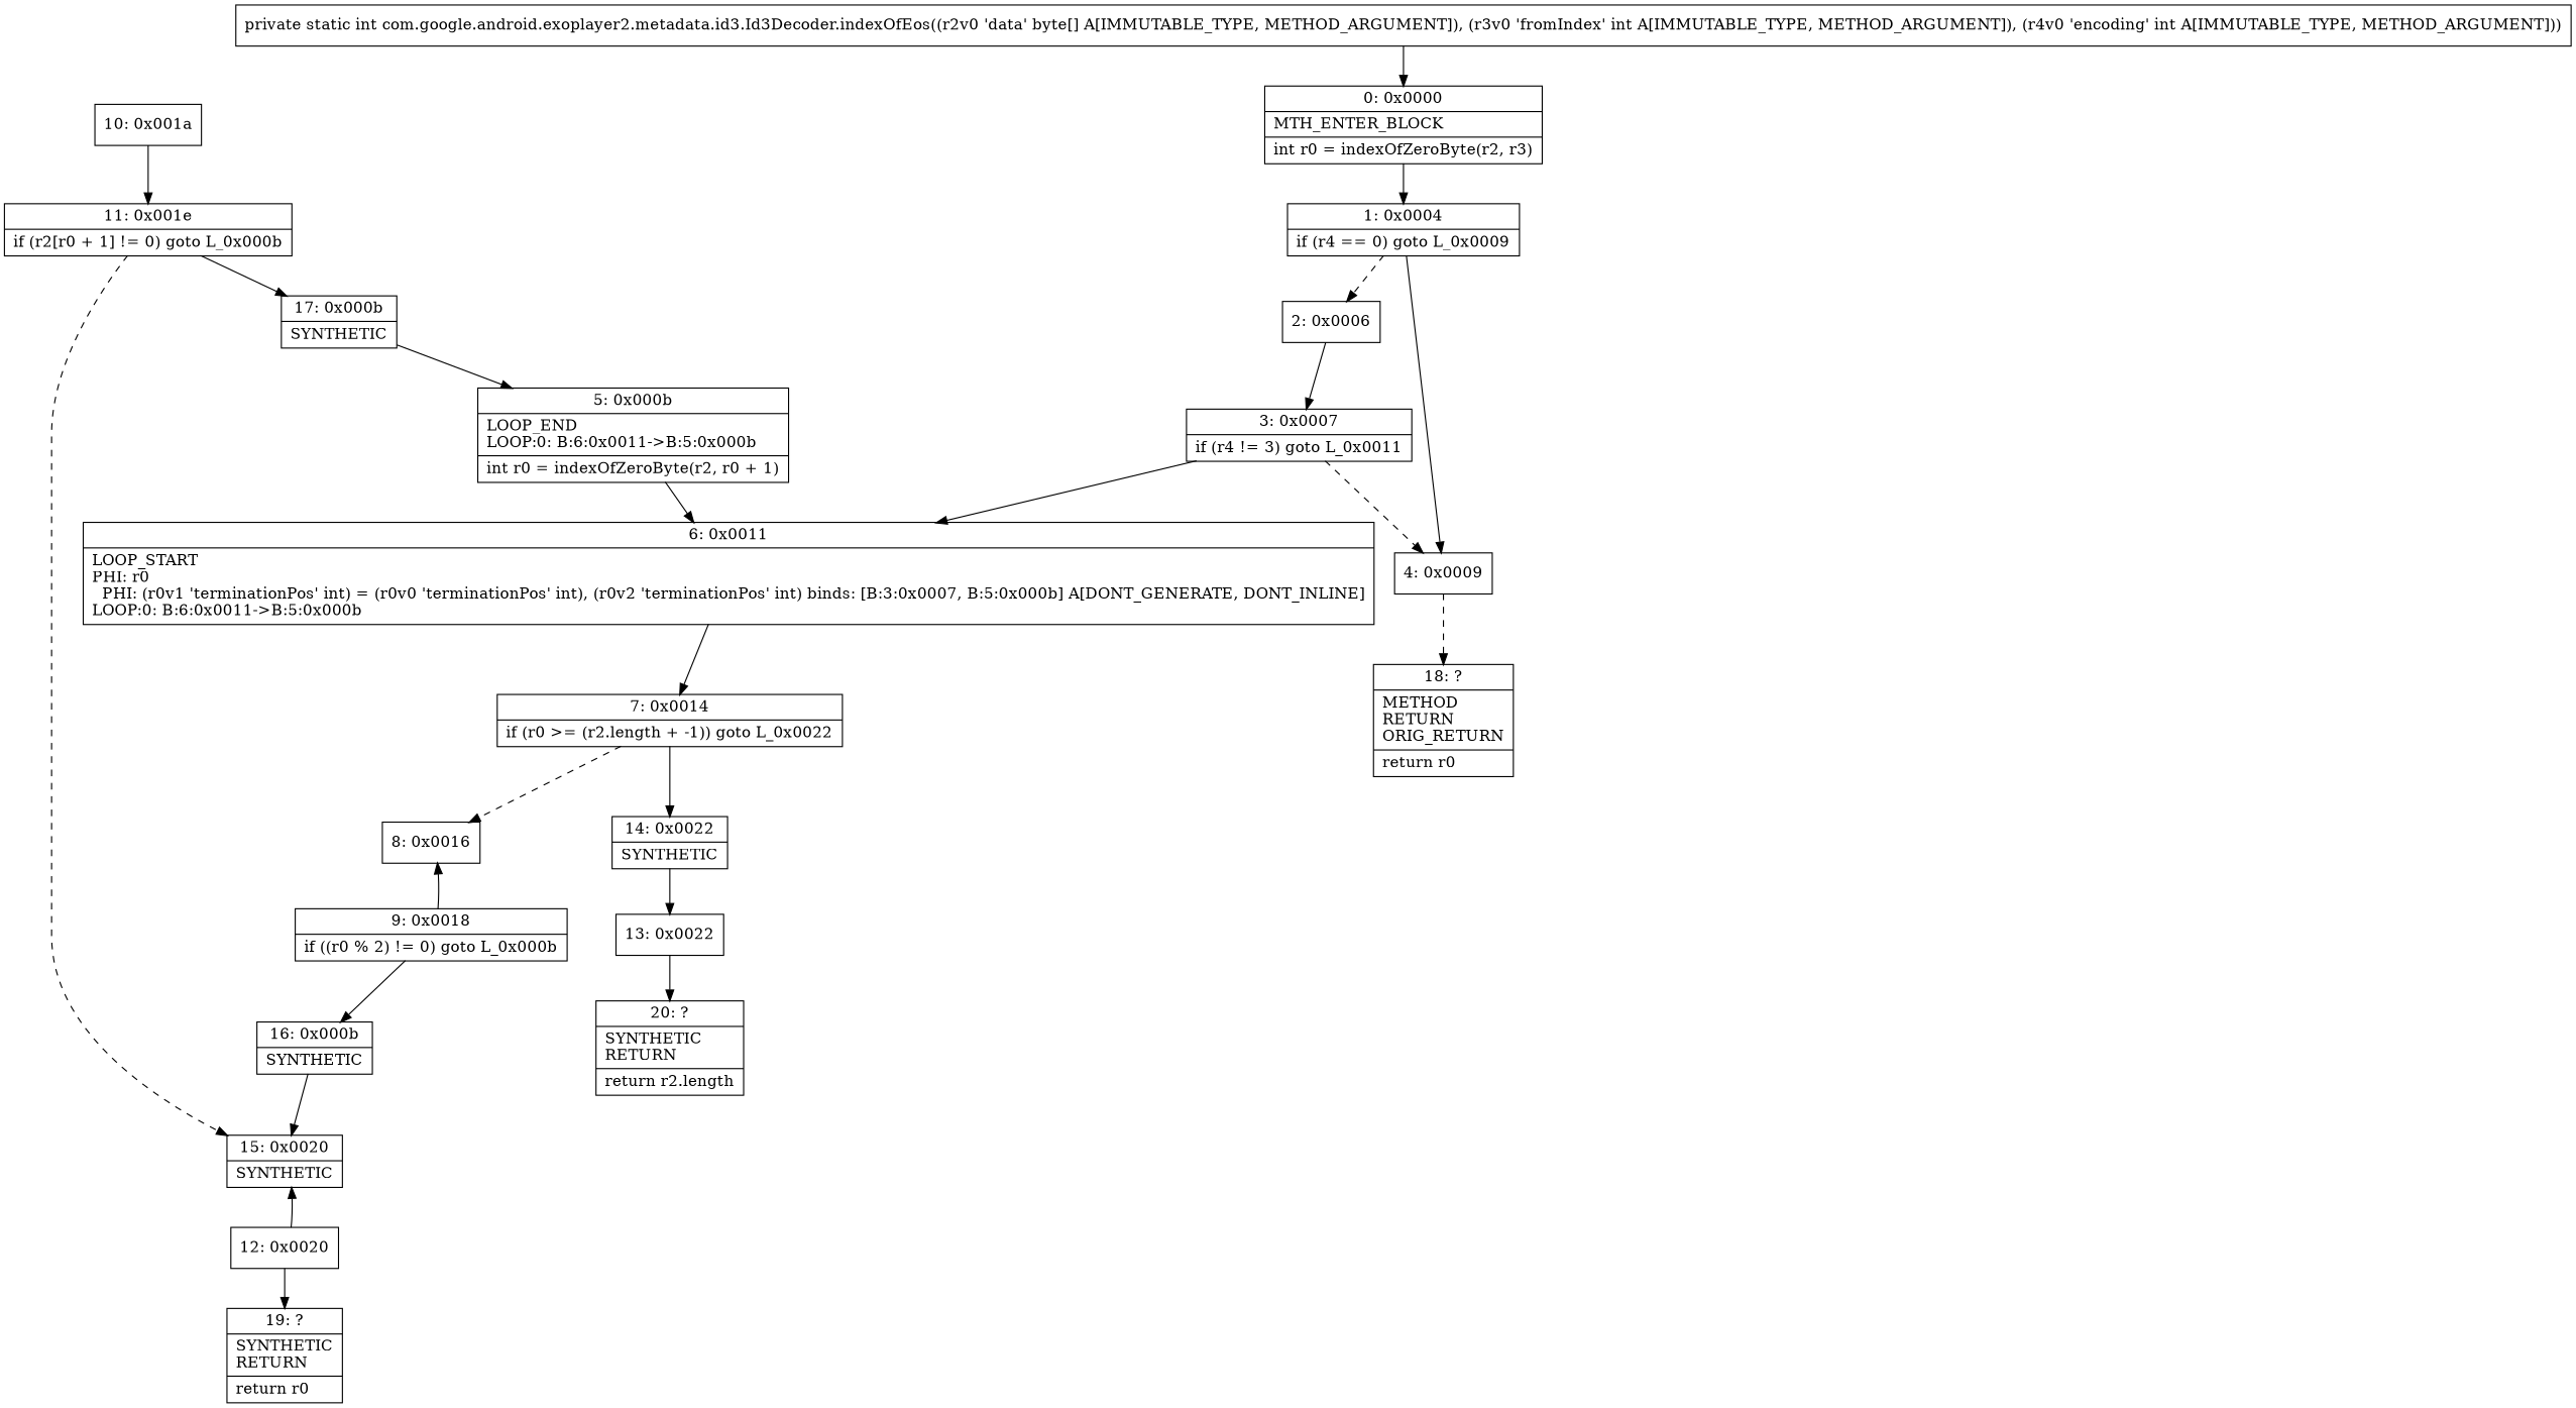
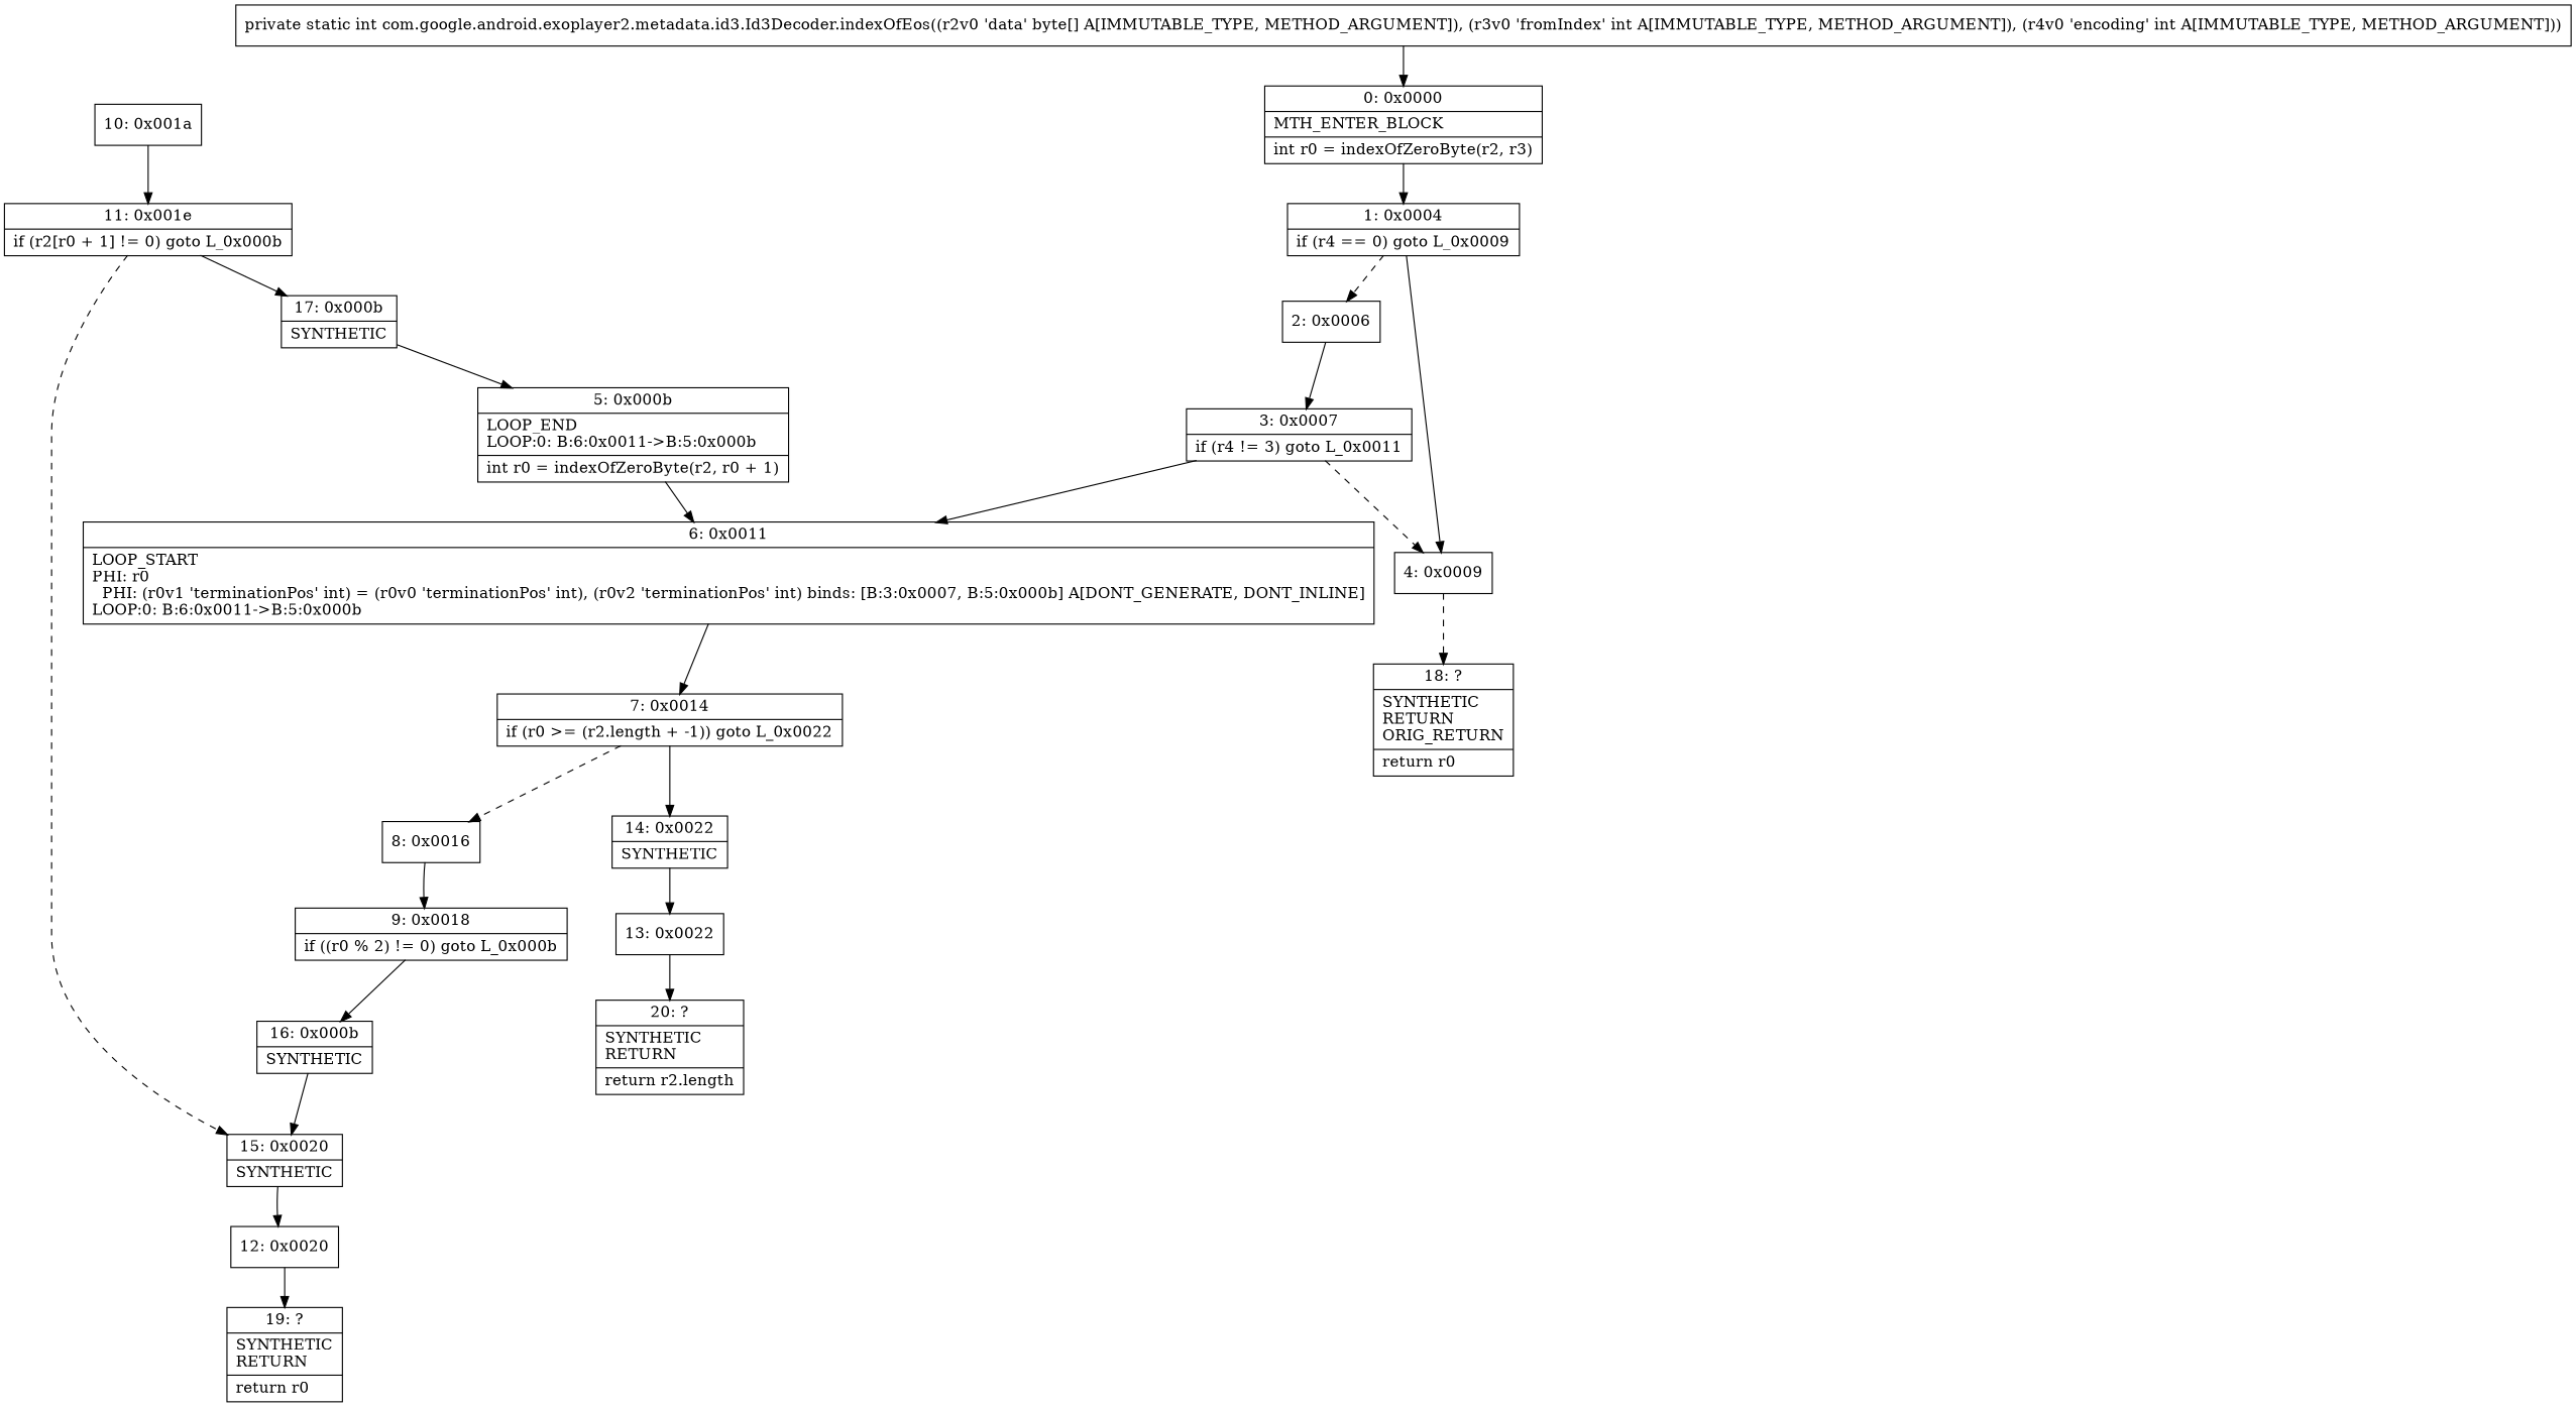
  digraph {
    node [shape=record]
    n1 [label="{0\:\ 0x0000|MTH_ENTER_BLOCK\l|int r0 = indexOfZeroByte(r2, r3)\l}"]
    n2 [label="{1\:\ 0x0004|if (r4 == 0) goto L_0x0009\l}"]
    n3 [label="{2\:\ 0x0006}"]
    n4 [label="{4\:\ 0x0009}"]
    n5 [label="{3\:\ 0x0007|if (r4 != 3) goto L_0x0011\l}"]
-   n6 [label="{18\:\ ?|METHOD\lRETURN\lORIG_RETURN\l|return r0\l}"]
+   n6 [label="{18\:\ ?|SYNTHETIC\lRETURN\lORIG_RETURN\l|return r0\l}"]
    n7 [label="{6\:\ 0x0011|LOOP_START\lPHI: r0 \l  PHI: (r0v1 'terminationPos' int) = (r0v0 'terminationPos' int), (r0v2 'terminationPos' int) binds: [B:3:0x0007, B:5:0x000b] A[DONT_GENERATE, DONT_INLINE]\lLOOP:0: B:6:0x0011\-\>B:5:0x000b\l}"]
    n8 [label="{7\:\ 0x0014|if (r0 \>= (r2.length + \-1)) goto L_0x0022\l}"]
    n9 [label="{5\:\ 0x000b|LOOP_END\lLOOP:0: B:6:0x0011\-\>B:5:0x000b\l|int r0 = indexOfZeroByte(r2, r0 + 1)\l}"]
    n10 [label="{8\:\ 0x0016}"]
    n11 [label="{14\:\ 0x0022|SYNTHETIC\l}"]
    n12 [label="{9\:\ 0x0018|if ((r0 % 2) != 0) goto L_0x000b\l}"]
    n13 [label="{13\:\ 0x0022}"]
    n14 [label="{16\:\ 0x000b|SYNTHETIC\l}"]
    n15 [label="{10\:\ 0x001a}"]
    n16 [label="{11\:\ 0x001e|if (r2[r0 + 1] != 0) goto L_0x000b\l}"]
    n17 [label="{15\:\ 0x0020|SYNTHETIC\l}"]
    n18 [label="{17\:\ 0x000b|SYNTHETIC\l}"]
    n19 [label="{12\:\ 0x0020}"]
    n20 [label="{19\:\ ?|SYNTHETIC\lRETURN\l|return r0\l}"]
    n21 [label="{20\:\ ?|SYNTHETIC\lRETURN\l|return r2.length\l}"]
    n22 [label="{private static int com.google.android.exoplayer2.metadata.id3.Id3Decoder.indexOfEos((r2v0 'data' byte[] A[IMMUTABLE_TYPE, METHOD_ARGUMENT]), (r3v0 'fromIndex' int A[IMMUTABLE_TYPE, METHOD_ARGUMENT]), (r4v0 'encoding' int A[IMMUTABLE_TYPE, METHOD_ARGUMENT])) }"]
    n1 -> n2
    n2 -> n3 [style=dashed]
    n2 -> n4
    n3 -> n5
    n4 -> n6 [style=dashed]
    n5 -> n4 [style=dashed]
    n5 -> n7
    n7 -> n8
    n8 -> n10 [style=dashed]
    n8 -> n11
    n9 -> n7
-   n12 -> n10
+   n10 -> n12
    n11 -> n13
    n12 -> n14
    n13 -> n21
    n14 -> n17
    n15 -> n16
    n16 -> n17 [style=dashed]
    n16 -> n18
-   n19 -> n17
+   n17 -> n19
    n18 -> n9
    n19 -> n20
    n22 -> n1
  }
